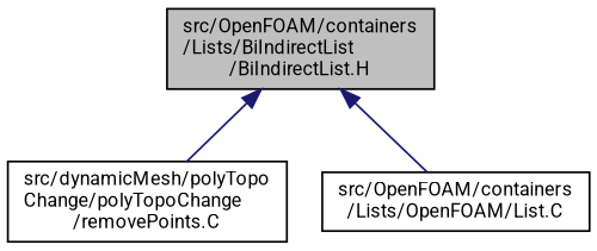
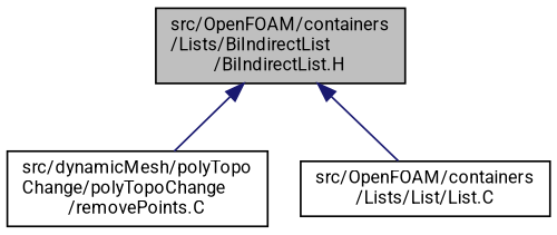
  digraph {
    fontname=Roboto
    node [color=black fontname=Roboto fontsize=10 shape=record]
    edge [color=midnightblue dir=back fontname=Roboto fontsize=10 labelfontname=FreeSans labelfontsize=10 style=solid]
    n1 [fillcolor=grey75 fontcolor=black height=0.2 label="src/OpenFOAM/containers\l/Lists/BiIndirectList\l/BiIndirectList.H" style=filled width=0.4]
    n2 [height=0.2 label="src/dynamicMesh/polyTopo\lChange/polyTopoChange\l/removePoints.C" width=0.4]
-   n3 [height=0.2 label="src/OpenFOAM/containers\l/Lists/OpenFOAM/List.C" width=0.4]
+   n3 [height=0.2 label="src/OpenFOAM/containers\l/Lists/List/List.C" width=0.4]
    n1 -> n2
    n1 -> n3
  }
